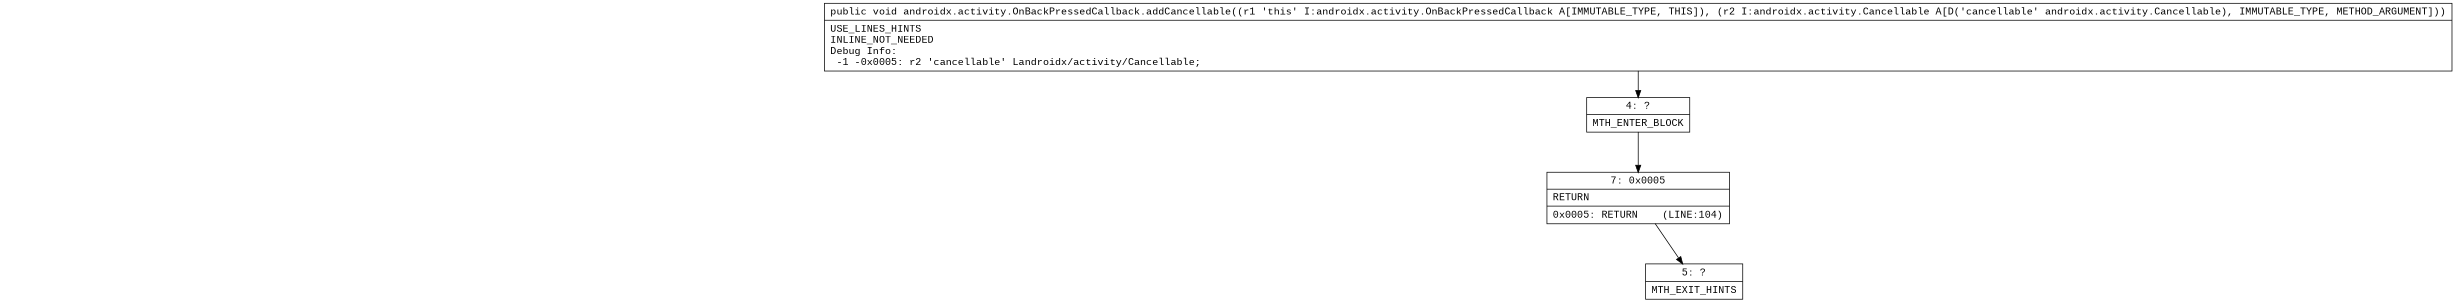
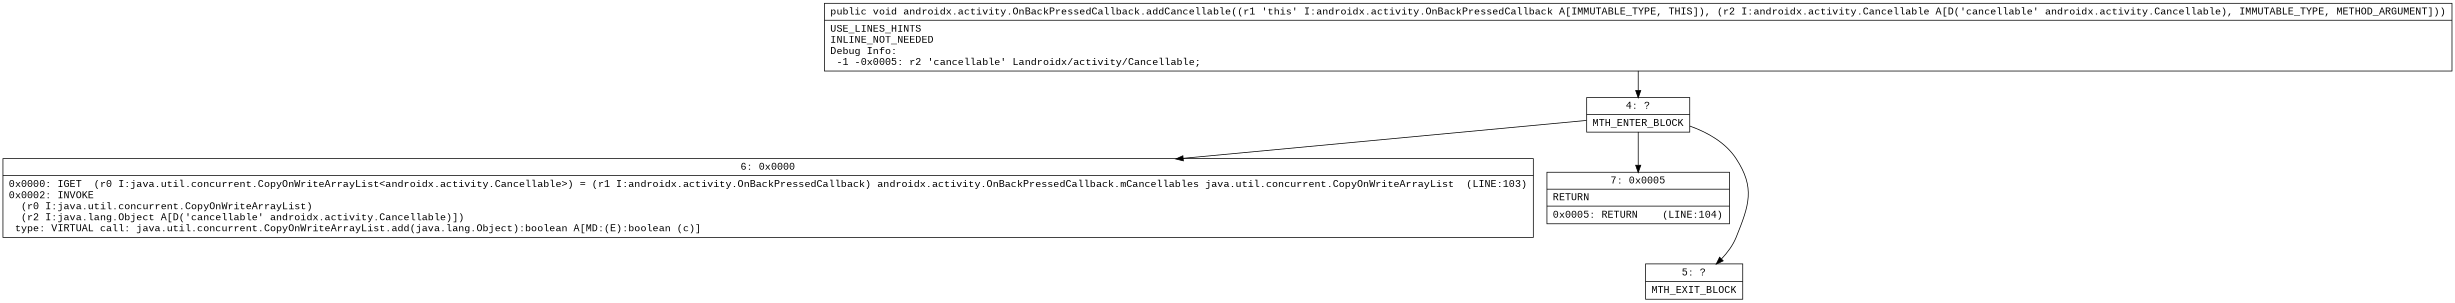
  digraph {
    fontname="Liberation Mono"
    node [fontname="Liberation Mono" shape=record]
    edge [fontname="Liberation Mono"]
    n1 [label="{4\:\ ?|MTH_ENTER_BLOCK\l}"]
+   n2 [label="{6\:\ 0x0000|0x0000: IGET  (r0 I:java.util.concurrent.CopyOnWriteArrayList\<androidx.activity.Cancellable\>) = (r1 I:androidx.activity.OnBackPressedCallback) androidx.activity.OnBackPressedCallback.mCancellables java.util.concurrent.CopyOnWriteArrayList  (LINE:103)\l0x0002: INVOKE  \l  (r0 I:java.util.concurrent.CopyOnWriteArrayList)\l  (r2 I:java.lang.Object A[D('cancellable' androidx.activity.Cancellable)])\l type: VIRTUAL call: java.util.concurrent.CopyOnWriteArrayList.add(java.lang.Object):boolean A[MD:(E):boolean (c)]\l}"]
    n3 [label="{7\:\ 0x0005|RETURN\l|0x0005: RETURN    (LINE:104)\l}"]
-   n4 [label="{5\:\ ?|MTH_EXIT_HINTS\l}"]
+   n4 [label="{5\:\ ?|MTH_EXIT_BLOCK\l}"]
    n5 [label="{public void androidx.activity.OnBackPressedCallback.addCancellable((r1 'this' I:androidx.activity.OnBackPressedCallback A[IMMUTABLE_TYPE, THIS]), (r2 I:androidx.activity.Cancellable A[D('cancellable' androidx.activity.Cancellable), IMMUTABLE_TYPE, METHOD_ARGUMENT]))  | USE_LINES_HINTS\lINLINE_NOT_NEEDED\lDebug Info:\l  \-1 \-0x0005: r2 'cancellable' Landroidx\/activity\/Cancellable;\l}"]
+   n1 -> n2
    n1 -> n3
-   n3 -> n4
+   n1 -> n4
    n5 -> n1
  }
